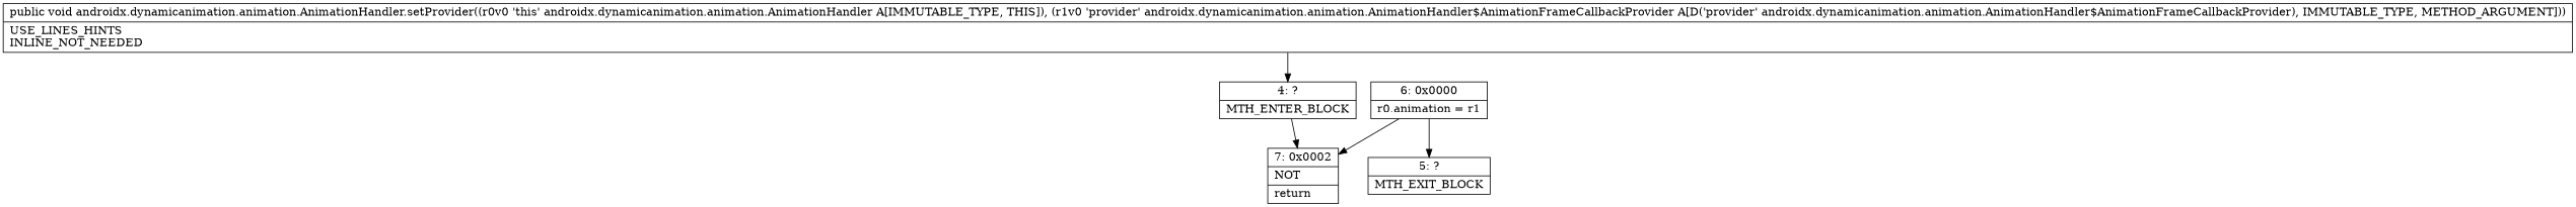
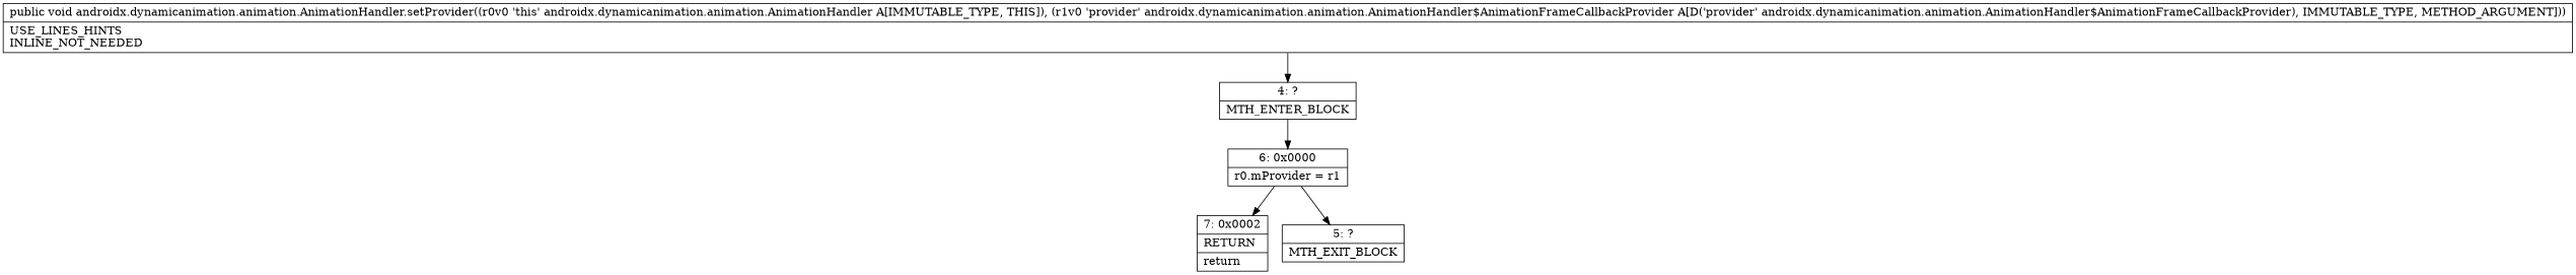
  digraph {
    node [shape=record]
    n1 [label="{4\:\ ?|MTH_ENTER_BLOCK\l}"]
-   n2 [label="{6\:\ 0x0000|r0.animation = r1\l}"]
-   n3 [label="{7\:\ 0x0002|NOT\l|return\l}"]
+   n2 [label="{6\:\ 0x0000|r0.mProvider = r1\l}"]
+   n3 [label="{7\:\ 0x0002|RETURN\l|return\l}"]
    n4 [label="{5\:\ ?|MTH_EXIT_BLOCK\l}"]
    n5 [label="{public void androidx.dynamicanimation.animation.AnimationHandler.setProvider((r0v0 'this' androidx.dynamicanimation.animation.AnimationHandler A[IMMUTABLE_TYPE, THIS]), (r1v0 'provider' androidx.dynamicanimation.animation.AnimationHandler$AnimationFrameCallbackProvider A[D('provider' androidx.dynamicanimation.animation.AnimationHandler$AnimationFrameCallbackProvider), IMMUTABLE_TYPE, METHOD_ARGUMENT]))  | USE_LINES_HINTS\lINLINE_NOT_NEEDED\l}"]
-   n1 -> n3
+   n1 -> n2
    n2 -> n3
    n2 -> n4
    n5 -> n1
  }
